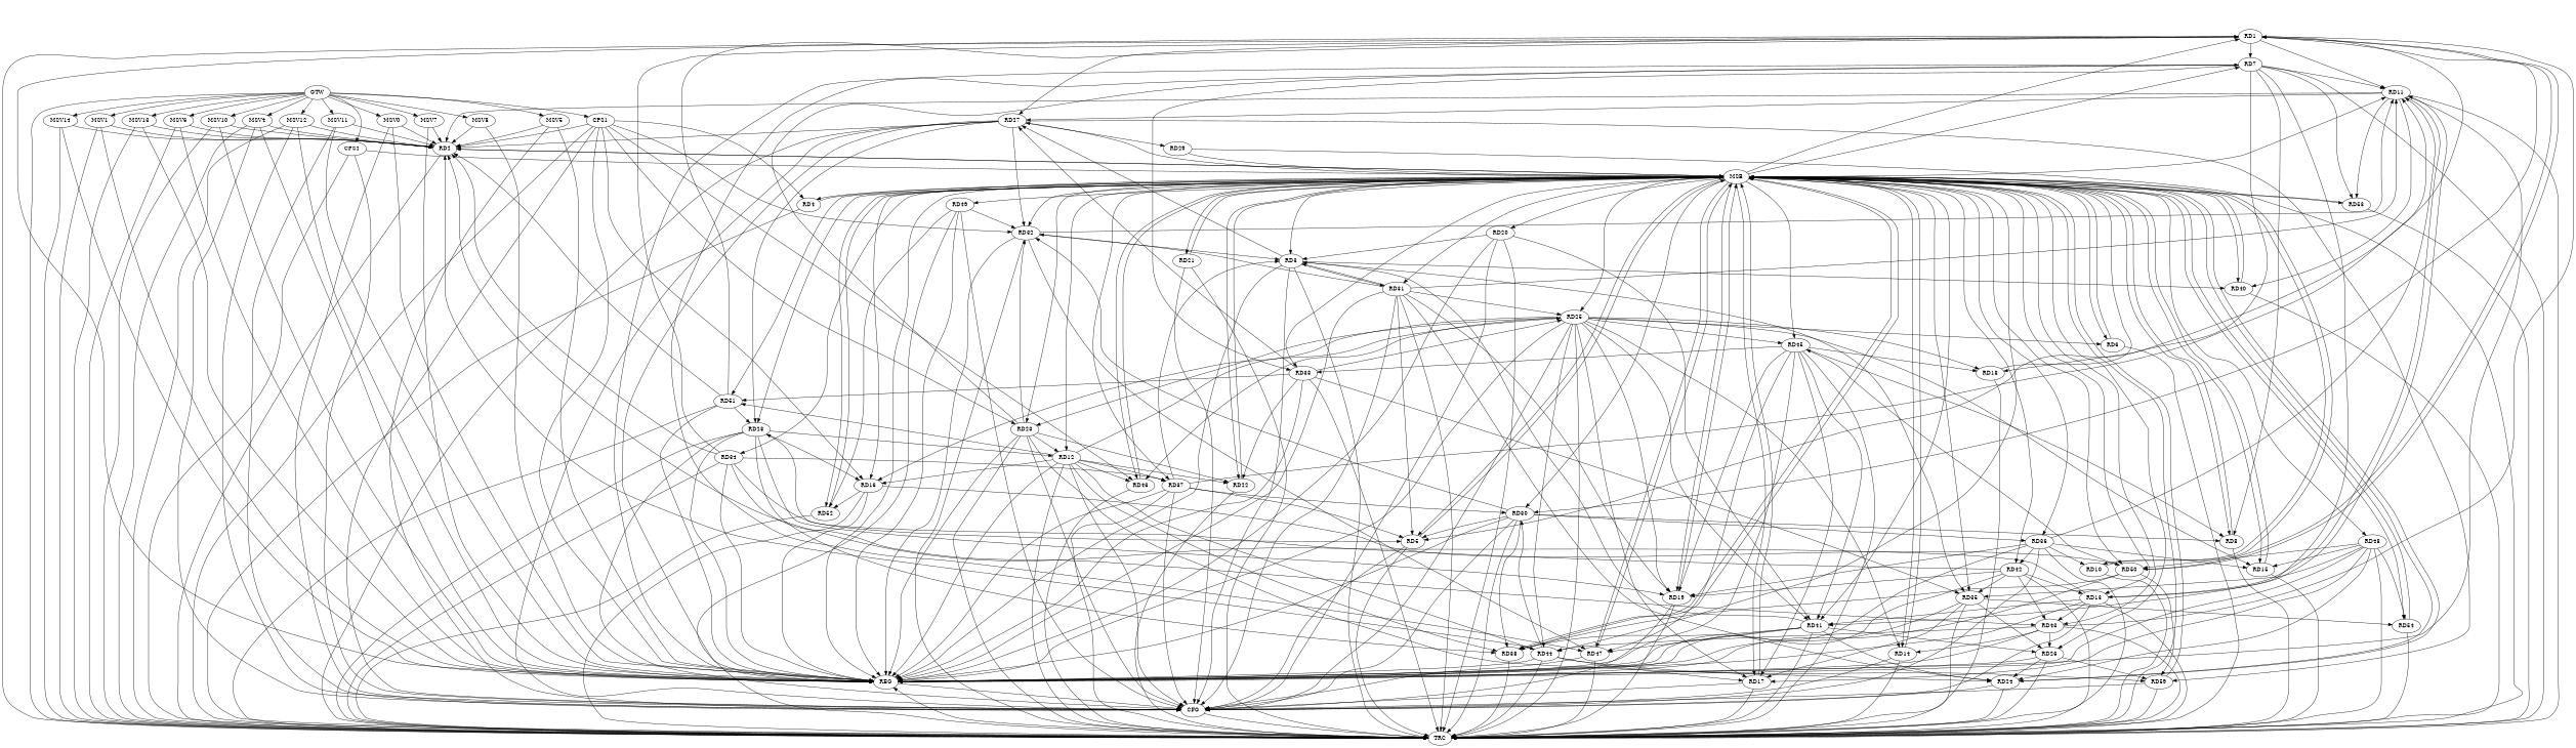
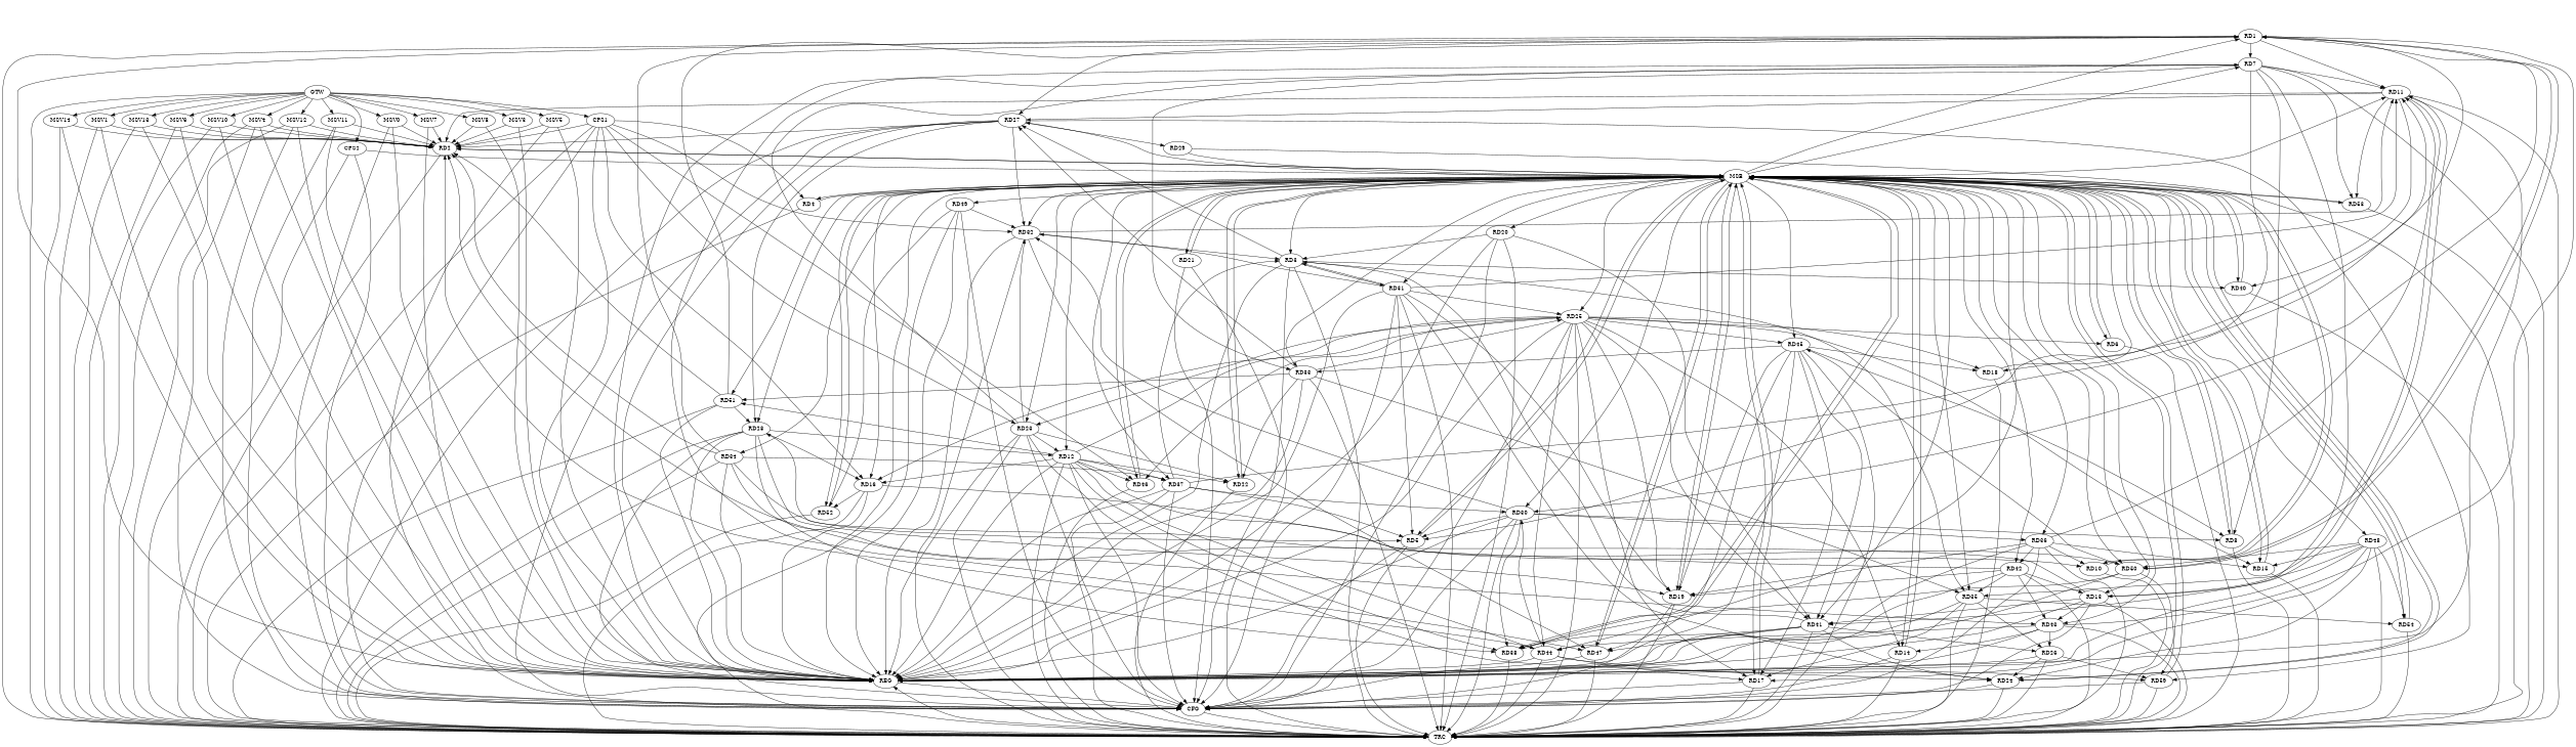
  strict digraph {
    n1 [label=RD1]
    n2 [label=RD7]
    n3 [label=RD11]
    n4 [label=RD18]
    n5 [label=RD27]
    n6 [label=RD30]
    n7 [label=RD50]
    n8 [label=REG]
    n9 [label=TRC]
    n10 [label=RD5]
    n11 [label=RD8]
    n12 [label=RD33]
    n13 [label=RD41]
    n14 [label=RD47]
    n15 [label=RD53]
    n16 [label=RD2]
    n17 [label=RD40]
    n18 [label=RD13]
    n19 [label=MSB]
    n20 [label=CFG]
    n21 [label=RD32]
    n22 [label=RD59]
    n23 [label=RD28]
    n24 [label=RD29]
    n25 [label=RD38]
    n26 [label=RD36]
    n27 [label=RD45]
    n28 [label=RD3]
    n29 [label=RD31]
    n30 [label=RD35]
    n31 [label=RD4]
    n32 [label=RD6]
    n33 [label=RD10]
    n34 [label=RD12]
    n35 [label=RD16]
    n36 [label=RD22]
    n37 [label=RD25]
    n38 [label=RD37]
    n39 [label=RD44]
    n40 [label=RD46]
    n41 [label=RD51]
    n42 [label=RD43]
    n43 [label=RD14]
    n44 [label=RD15]
    n45 [label=RD52]
    n46 [label=RD17]
    n47 [label=RD19]
    n48 [label=RD20]
    n49 [label=RD21]
    n50 [label=RD23]
    n51 [label=RD24]
    n52 [label=RD26]
    n53 [label=RD34]
    n54 [label=RD54]
    n55 [label=RD42]
    n56 [label=RD48]
    n57 [label=RD49]
    n58 [label=CPS1]
    n59 [label=CPS2]
    n60 [label=GTW]
    n61 [label=MSV1]
    n62 [label=MSV0]
+   n63 [label=MSV3]
    n64 [label=MSV4]
    n65 [label=MSV5]
    n66 [label=MSV6]
    n67 [label=MSV7]
    n68 [label=MSV8]
    n69 [label=MSV10]
    n70 [label=MSV11]
    n71 [label=MSV12]
    n72 [label=MSV13]
    n73 [label=MSV14]
    n1 -> n2
    n1 -> n3
    n1 -> n4
    n1 -> n5
    n1 -> n6
    n1 -> n7
    n1 -> n8
    n1 -> n9
    n2 -> n3
    n2 -> n8
    n2 -> n9
    n2 -> n10
    n2 -> n11
    n2 -> n12
    n2 -> n13
    n2 -> n14
    n2 -> n15
    n3 -> n5
    n3 -> n8
    n3 -> n9
    n3 -> n15
    n3 -> n16
    n3 -> n17
    n3 -> n18
    n4 -> n9
    n4 -> n19
    n5 -> n8
    n5 -> n9
    n5 -> n16
    n5 -> n20
    n5 -> n21
    n5 -> n22
    n5 -> n23
    n5 -> n24
    n6 -> n8
    n6 -> n9
    n6 -> n10
    n6 -> n11
    n6 -> n20
    n6 -> n21
    n6 -> n25
    n6 -> n26
    n7 -> n1
    n7 -> n8
    n7 -> n9
    n7 -> n25
    n7 -> n27
    n8 -> n20
    n9 -> n8
    n10 -> n9
    n10 -> n19
    n10 -> n20
    n11 -> n9
    n11 -> n19
    n12 -> n5
    n12 -> n8
    n12 -> n9
    n12 -> n30
    n12 -> n36
    n12 -> n37
    n12 -> n41
    n13 -> n8
    n13 -> n9
    n13 -> n14
    n13 -> n25
    n13 -> n28
    n13 -> n51
    n13 -> n52
    n14 -> n9
    n14 -> n19
    n14 -> n20
    n15 -> n9
    n15 -> n19
    n16 -> n9
    n16 -> n19
    n17 -> n9
    n17 -> n19
    n18 -> n3
    n18 -> n8
    n18 -> n9
    n18 -> n13
    n18 -> n16
    n18 -> n20
    n18 -> n42
    n19 -> n1
    n19 -> n2
    n19 -> n3
    n19 -> n5
    n19 -> n6
    n19 -> n7
    n19 -> n8
    n19 -> n10
    n19 -> n11
    n19 -> n12
    n19 -> n13
    n19 -> n14
    n19 -> n15
    n19 -> n16
    n19 -> n17
    n19 -> n18
    n19 -> n21
    n19 -> n22
    n19 -> n23
    n19 -> n25
    n19 -> n26
    n19 -> n27
    n19 -> n28
    n19 -> n29
    n19 -> n30
    n19 -> n31
    n19 -> n32
    n19 -> n33
    n19 -> n34
    n19 -> n35
    n19 -> n36
    n19 -> n37
    n19 -> n38
    n19 -> n39
    n19 -> n40
    n19 -> n41
    n19 -> n42
    n19 -> n43
    n19 -> n44
    n19 -> n45
    n19 -> n46
    n19 -> n47
    n19 -> n48
    n19 -> n49
    n19 -> n50
    n19 -> n51
-   n19 -> n52
    n19 -> n53
    n19 -> n54
    n19 -> n55
    n19 -> n56
    n19 -> n57
    n20 -> n9
    n21 -> n3
    n21 -> n8
    n21 -> n9
    n21 -> n14
    n21 -> n28
    n22 -> n9
    n22 -> n19
    n22 -> n20
    n23 -> n8
    n23 -> n9
    n23 -> n20
    n23 -> n25
    n23 -> n34
    n23 -> n35
    n23 -> n47
    n24 -> n9
    n24 -> n19
    n25 -> n9
    n25 -> n19
    n26 -> n3
    n26 -> n8
    n26 -> n9
    n26 -> n20
    n26 -> n33
    n26 -> n44
    n26 -> n47
    n26 -> n55
    n27 -> n4
    n27 -> n8
    n27 -> n9
    n27 -> n11
    n27 -> n12
    n27 -> n13
    n27 -> n14
    n27 -> n46
    n27 -> n47
    n28 -> n5
    n28 -> n8
    n28 -> n9
    n28 -> n17
    n28 -> n20
    n28 -> n29
    n28 -> n30
    n29 -> n3
    n29 -> n8
    n29 -> n9
    n29 -> n10
    n29 -> n20
    n29 -> n21
    n29 -> n28
    n29 -> n37
    n29 -> n47
    n29 -> n51
    n30 -> n8
    n30 -> n9
    n30 -> n46
    n30 -> n52
    n30 -> n54
    n31 -> n9
    n31 -> n19
    n32 -> n9
    n32 -> n19
    n33 -> n9
    n33 -> n19
    n34 -> n8
    n34 -> n9
    n34 -> n20
    n34 -> n25
+   n34 -> n33
    n34 -> n35
    n34 -> n36
    n34 -> n37
    n34 -> n38
    n34 -> n39
    n34 -> n40
    n34 -> n41
    n35 -> n7
    n35 -> n8
    n35 -> n9
    n35 -> n45
    n36 -> n9
    n36 -> n19
    n37 -> n4
    n37 -> n8
    n37 -> n9
    n37 -> n13
    n37 -> n20
    n37 -> n27
    n37 -> n32
    n37 -> n35
    n37 -> n39
    n37 -> n40
    n37 -> n43
    n37 -> n44
    n37 -> n46
    n37 -> n47
    n37 -> n50
    n38 -> n3
    n38 -> n6
    n38 -> n8
    n38 -> n9
    n38 -> n10
    n38 -> n20
    n38 -> n28
    n39 -> n6
    n39 -> n8
    n39 -> n9
    n39 -> n16
    n39 -> n22
    n39 -> n46
    n40 -> n9
    n40 -> n19
    n41 -> n1
    n41 -> n8
    n41 -> n9
    n41 -> n16
    n41 -> n23
    n42 -> n1
    n42 -> n8
    n42 -> n9
    n42 -> n39
    n42 -> n43
    n42 -> n52
    n43 -> n9
    n43 -> n19
    n43 -> n20
    n44 -> n9
    n44 -> n19
    n45 -> n9
    n45 -> n19
    n46 -> n9
    n46 -> n19
    n46 -> n20
    n47 -> n9
    n47 -> n19
    n47 -> n20
    n48 -> n8
    n48 -> n9
    n48 -> n13
    n48 -> n20
    n48 -> n28
    n49 -> n9
    n49 -> n19
    n49 -> n20
    n50 -> n2
    n50 -> n8
    n50 -> n9
    n50 -> n20
    n50 -> n21
    n50 -> n34
    n50 -> n36
    n50 -> n51
    n51 -> n9
    n51 -> n19
    n51 -> n20
    n52 -> n8
    n52 -> n9
    n52 -> n22
    n52 -> n51
    n53 -> n1
    n53 -> n8
    n53 -> n9
    n53 -> n10
    n53 -> n16
    n53 -> n38
    n53 -> n42
    n54 -> n9
    n54 -> n19
    n55 -> n8
    n55 -> n9
    n55 -> n18
    n55 -> n23
    n55 -> n30
    n55 -> n42
    n55 -> n47
    n56 -> n7
    n56 -> n8
    n56 -> n9
    n56 -> n30
    n56 -> n44
    n56 -> n46
    n56 -> n51
    n56 -> n54
    n57 -> n8
    n57 -> n9
    n57 -> n20
    n57 -> n21
    n57 -> n45
    n58 -> n8
    n58 -> n9
    n58 -> n16
    n58 -> n20
    n58 -> n21
    n58 -> n31
    n58 -> n35
    n58 -> n40
    n58 -> n50
    n59 -> n9
    n59 -> n19
    n59 -> n20
    n60 -> n9
    n60 -> n58
    n60 -> n59
    n60 -> n61
    n60 -> n62
+   n60 -> n63
    n60 -> n64
    n60 -> n65
    n60 -> n66
    n60 -> n67
    n60 -> n68
    n60 -> n69
    n60 -> n70
    n60 -> n71
    n60 -> n72
    n60 -> n73
    n61 -> n8
    n61 -> n9
    n61 -> n16
    n62 -> n8
    n62 -> n16
    n62 -> n20
+   n63 -> n8
+   n63 -> n16
    n64 -> n8
    n64 -> n9
    n64 -> n16
    n64 -> n20
    n65 -> n8
    n65 -> n16
    n65 -> n20
    n66 -> n8
    n66 -> n9
    n66 -> n16
    n67 -> n8
    n67 -> n16
    n68 -> n8
    n68 -> n16
    n69 -> n8
    n69 -> n9
    n69 -> n16
    n70 -> n8
    n70 -> n16
    n70 -> n20
    n71 -> n8
    n71 -> n9
    n71 -> n16
    n71 -> n20
    n72 -> n8
    n72 -> n9
    n72 -> n16
    n73 -> n8
    n73 -> n9
    n73 -> n16
  }
